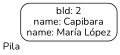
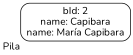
  digraph {
    rankdir=LR
    fontname=Nunito
-   n1 [label="bId: 2\nname: Capibara\nname: María López\n" shape=Mrecord xlabel=Pila fontname=Nunito]
+   n1 [label="bId: 2\nname: Capibara\nname: María Capibara\n" shape=Mrecord xlabel=Pila fontname=Nunito]
  }
